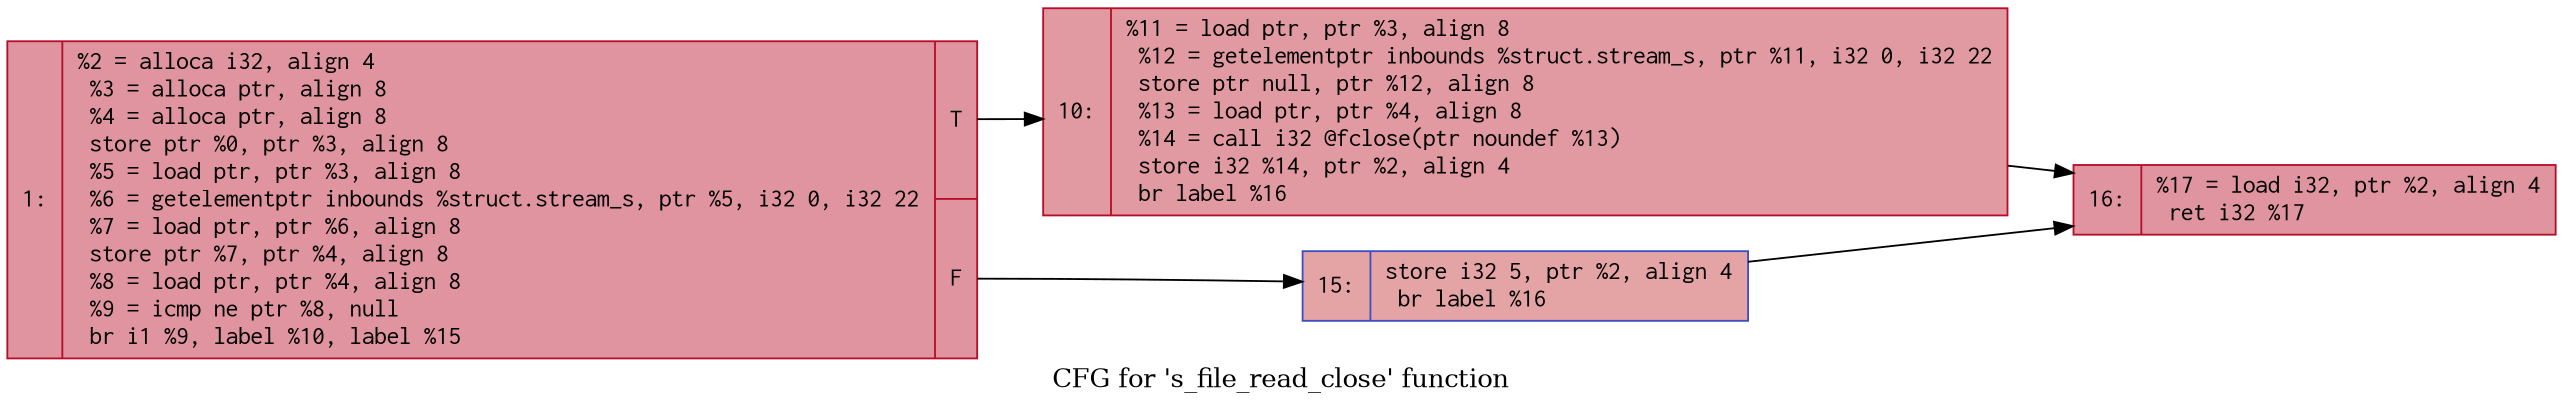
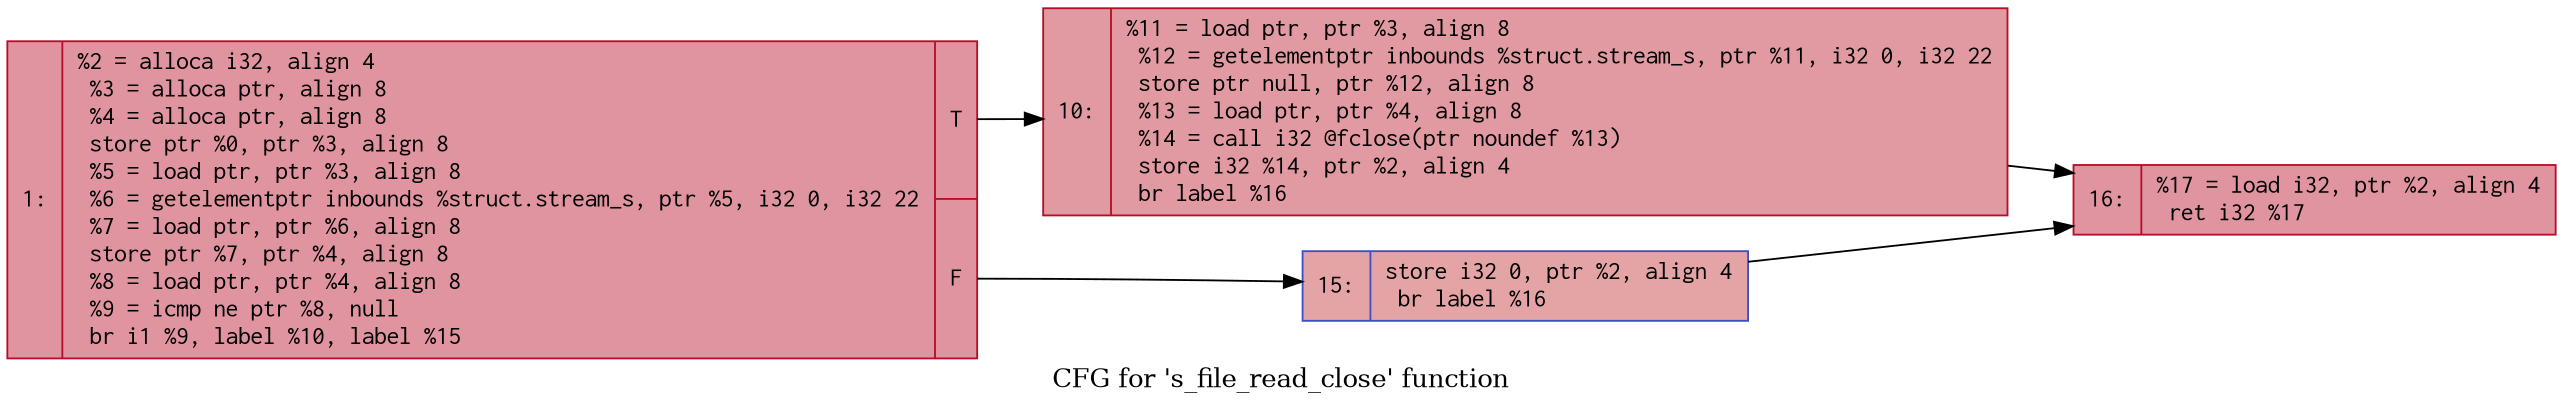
  digraph {
    label="CFG for 's_file_read_close' function"
    rankdir=LR
    node [color="#b70d28ff" fillcolor="#b70d2870" fontname=Courier shape=record style=filled]
    n1 [label="{1:\l|  %2 = alloca i32, align 4\l  %3 = alloca ptr, align 8\l  %4 = alloca ptr, align 8\l  store ptr %0, ptr %3, align 8\l  %5 = load ptr, ptr %3, align 8\l  %6 = getelementptr inbounds %struct.stream_s, ptr %5, i32 0, i32 22\l  %7 = load ptr, ptr %6, align 8\l  store ptr %7, ptr %4, align 8\l  %8 = load ptr, ptr %4, align 8\l  %9 = icmp ne ptr %8, null\l  br i1 %9, label %10, label %15\l|{<s0>T|<s1>F}}"]
    n2 [fillcolor="#bb1b2c70" label="{10:\l|  %11 = load ptr, ptr %3, align 8\l  %12 = getelementptr inbounds %struct.stream_s, ptr %11, i32 0, i32 22\l  store ptr null, ptr %12, align 8\l  %13 = load ptr, ptr %4, align 8\l  %14 = call i32 @fclose(ptr noundef %13)\l  store i32 %14, ptr %2, align 4\l  br label %16\l}"]
-   n3 [color="#3d50c3ff" fillcolor="#c32e3170" label="{15:\l|  store i32 5, ptr %2, align 4\l  br label %16\l}"]
+   n3 [color="#3d50c3ff" fillcolor="#c32e3170" label="{15:\l|  store i32 0, ptr %2, align 4\l  br label %16\l}"]
    n4 [label="{16:\l|  %17 = load i32, ptr %2, align 4\l  ret i32 %17\l}"]
    n1 -> n2 [tailport=s0]
    n1 -> n3 [tailport=s1]
    n2 -> n4
    n3 -> n4
  }
